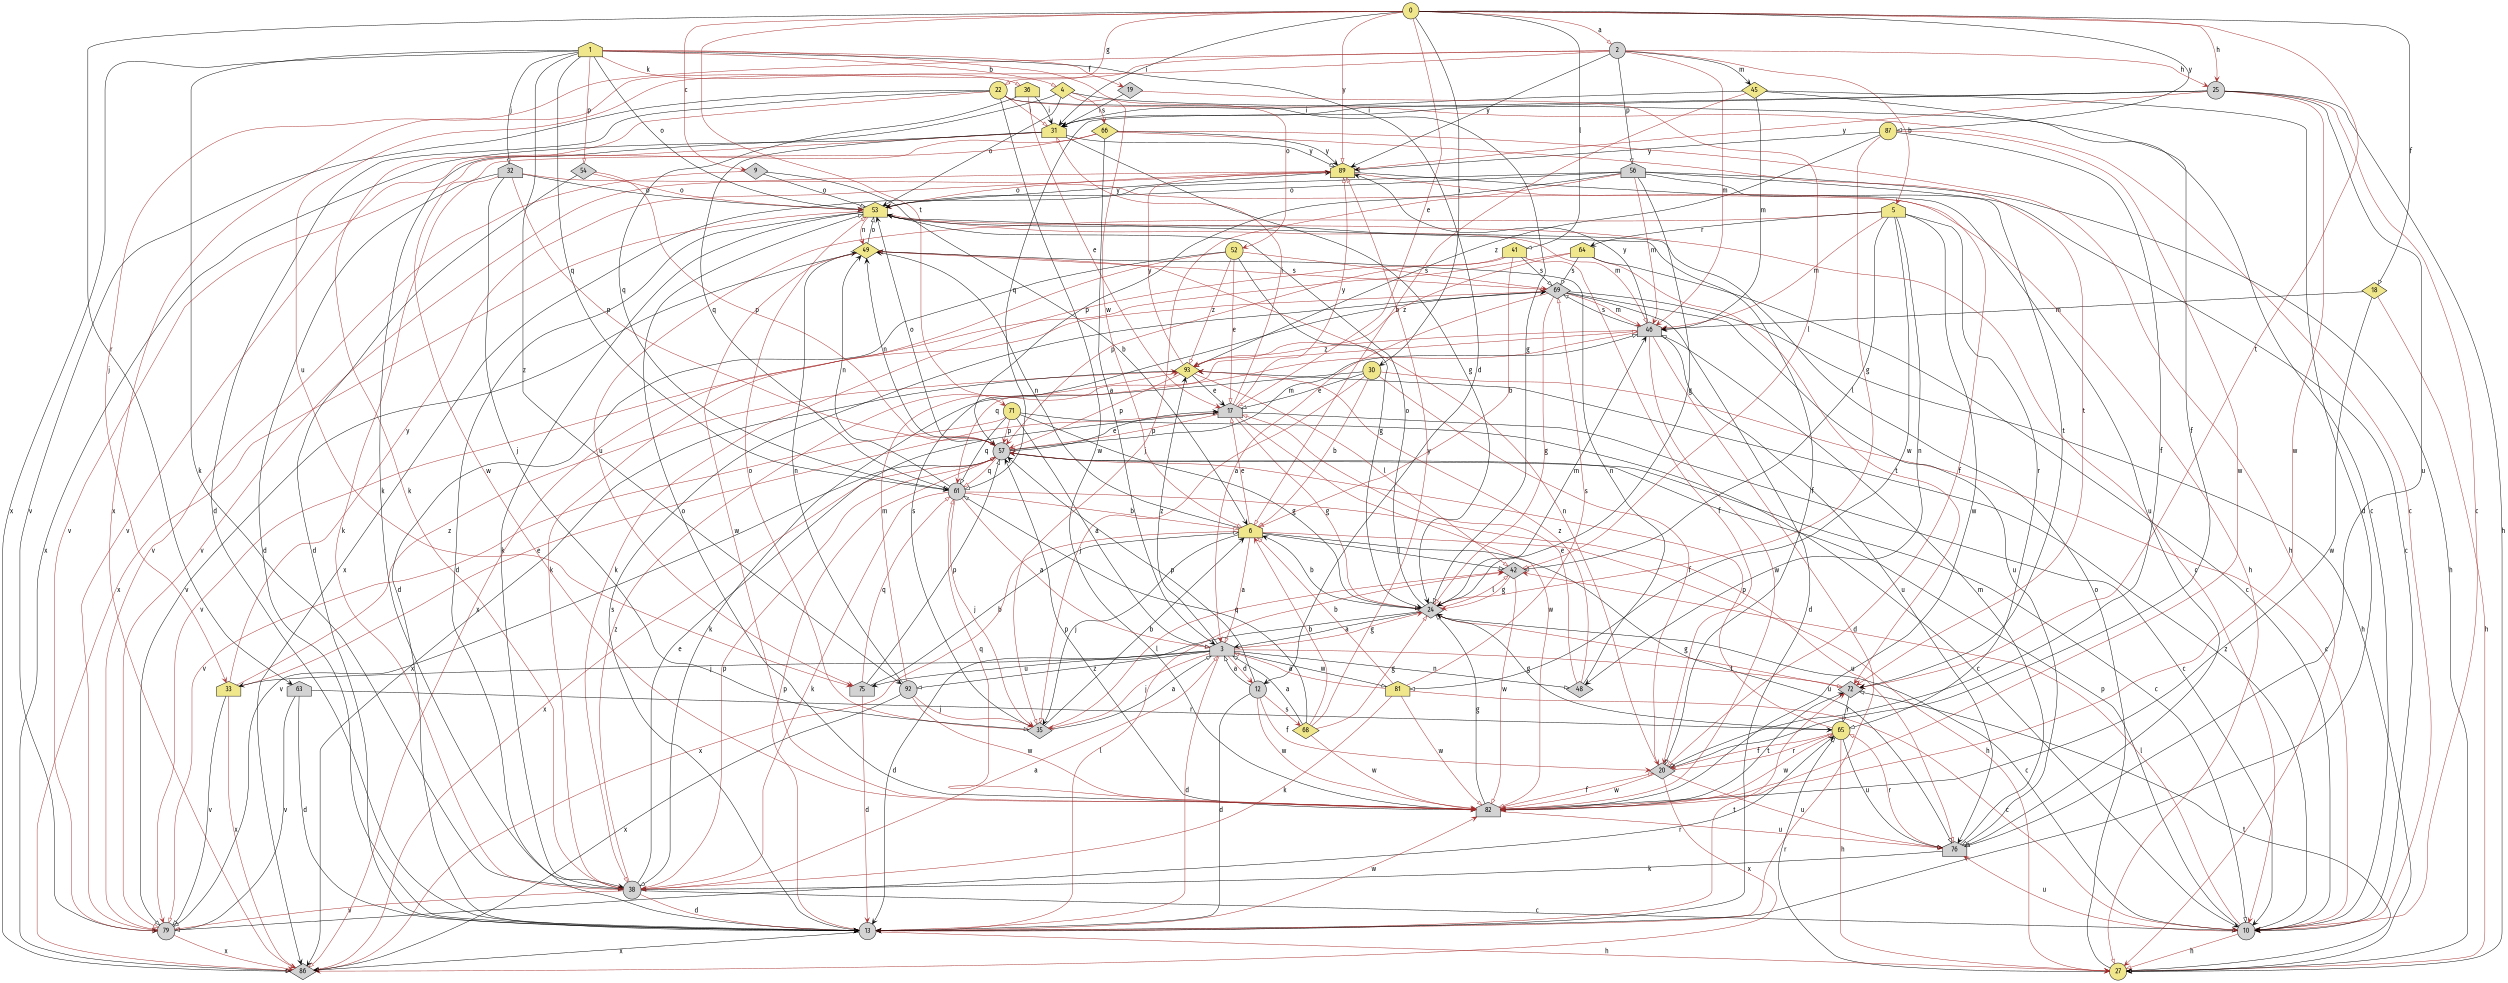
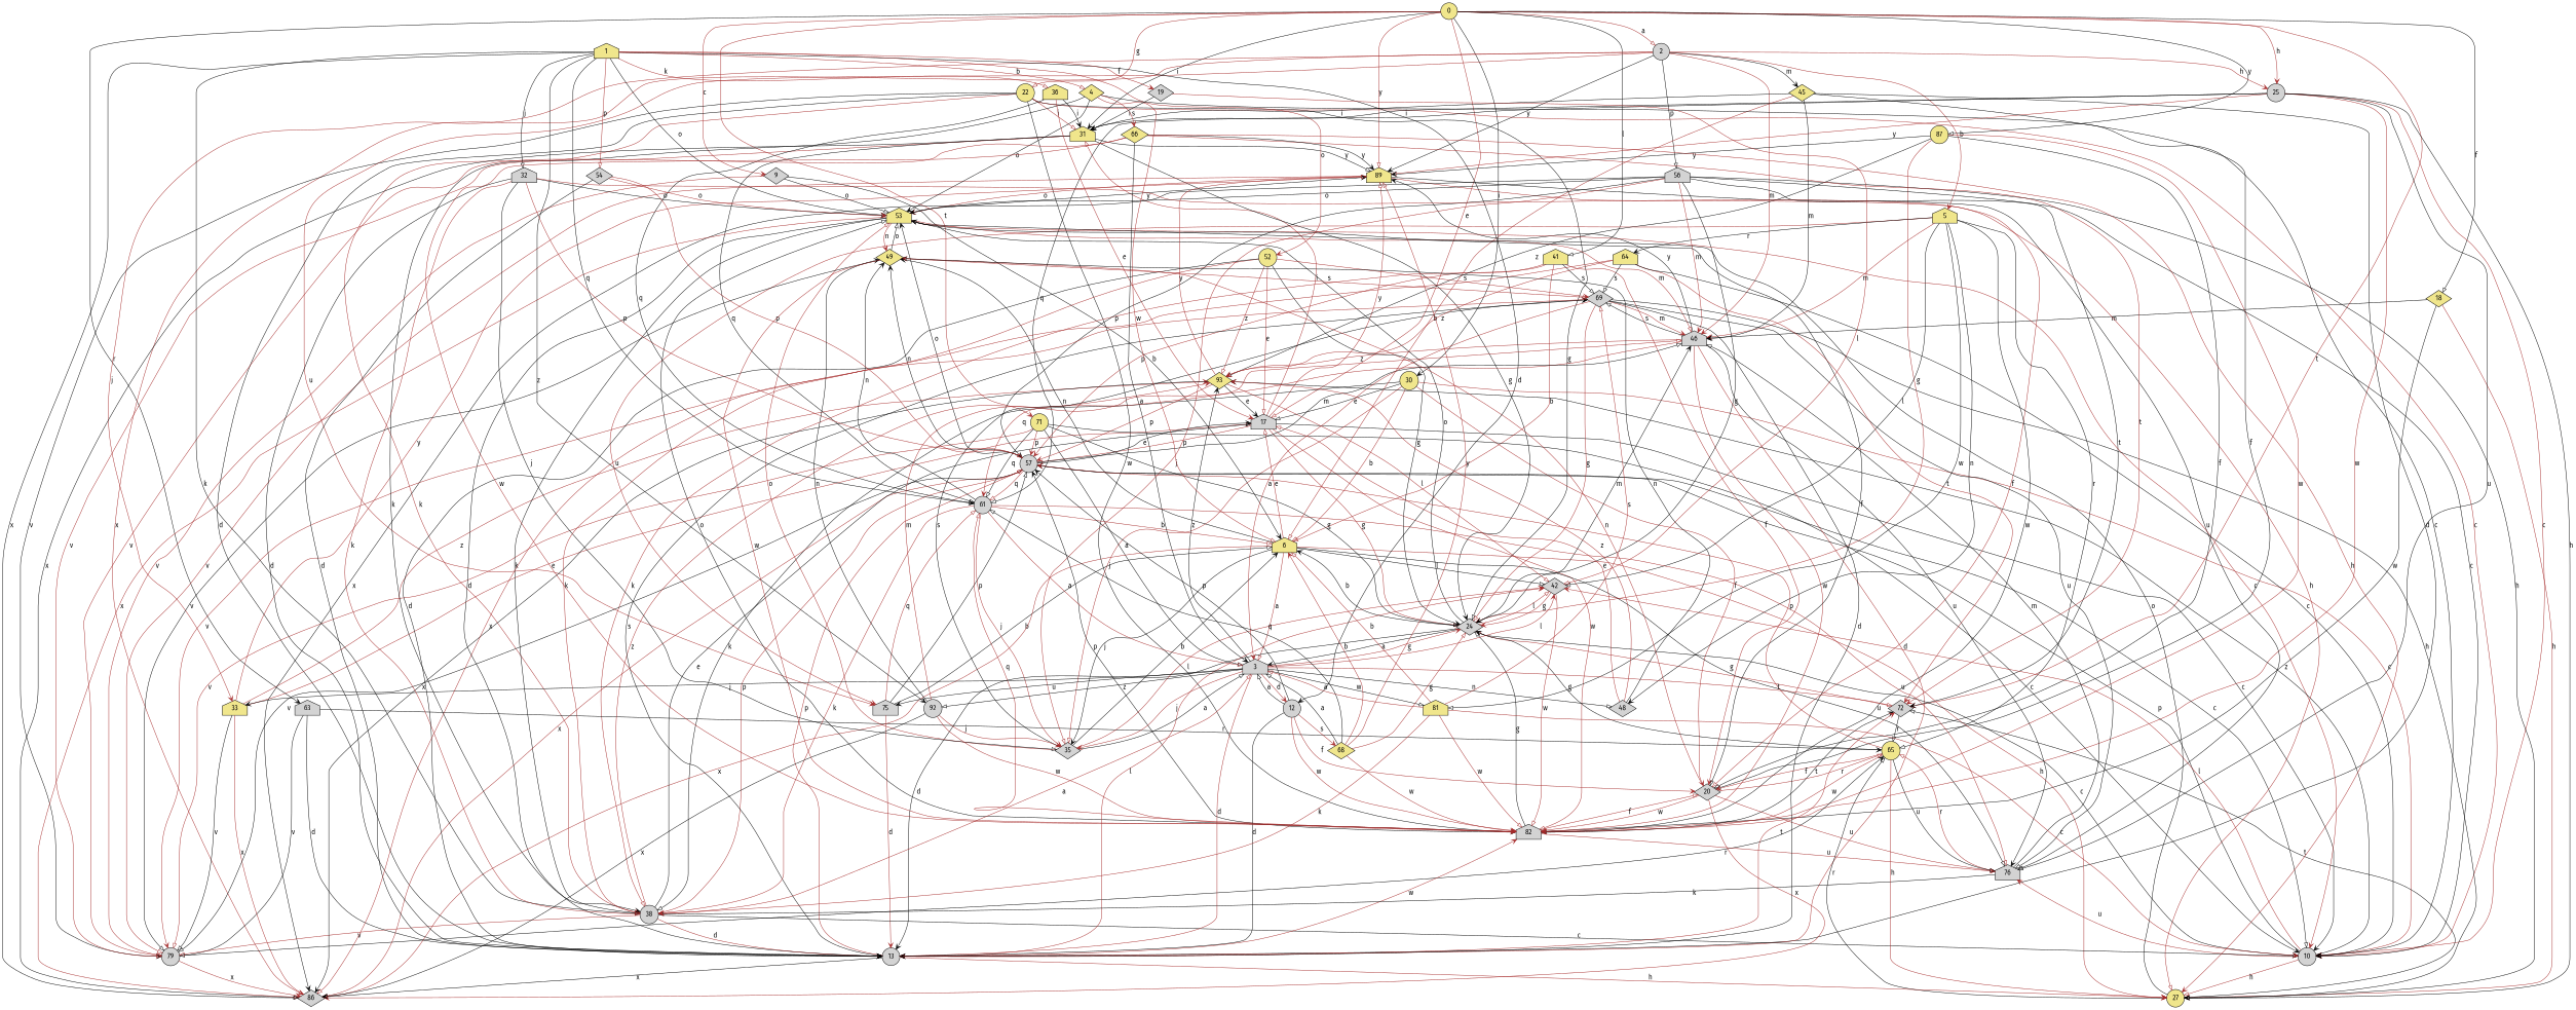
  strict digraph {
    fontname="Fira Sans"
    node [fillcolor=lightgrey fontname="Fira Sans" shape=house style=filled]
    edge [arrowhead=onormal color=brown fontname="Fira Sans"]
    0 [fillcolor=khaki shape=circle]
    2 [shape=circle]
    9 [shape=diamond]
    17
    18 [fillcolor=khaki shape=diamond]
    22 [fillcolor=khaki shape=circle]
    25 [shape=circle]
    30 [fillcolor=khaki shape=circle]
    31 [fillcolor=khaki]
    41 [fillcolor=khaki]
    63
    71 [fillcolor=khaki shape=circle]
    72 [shape=diamond]
    87 [fillcolor=khaki shape=circle]
    89 [fillcolor=khaki]
    86 [shape=diamond]
    5 [fillcolor=khaki]
    33 [fillcolor=khaki]
    45 [fillcolor=khaki shape=diamond]
    46
    56
    75
    53 [fillcolor=khaki]
    6 [fillcolor=khaki]
    79 [shape=circle]
    24 [shape=diamond]
    10 [shape=circle]
    82
    57 [shape=circle]
    27 [fillcolor=khaki shape=circle]
    38 [shape=circle]
    13 [shape=circle]
    61 [shape=circle]
    76
    35 [shape=diamond]
    20 [shape=diamond]
    69 [shape=diamond]
    65 [fillcolor=khaki shape=circle]
    3
    93 [fillcolor=khaki shape=diamond]
    1 [fillcolor=khaki]
    4 [fillcolor=khaki shape=diamond]
    12 [shape=circle]
    19 [shape=diamond]
    32
    36 [fillcolor=khaki]
    52 [fillcolor=khaki shape=circle]
    54 [shape=diamond]
    92 [shape=circle]
    66 [fillcolor=khaki shape=diamond]
    68 [fillcolor=khaki shape=diamond]
    42 [shape=diamond]
    49 [fillcolor=khaki shape=diamond]
    48 [shape=diamond]
    81 [fillcolor=khaki]
    64 [fillcolor=khaki]
    0 -> 2 [label=a]
    0 -> 9 [arrowhead=vee label=c]
    0 -> 17 [label=e]
    0 -> 18 [color=black label=f]
    0 -> 22 [label=g]
    0 -> 25 [arrowhead=vee label=h]
    0 -> 30 [arrowhead=vee color=black label=i]
    0 -> 31 [arrowhead=vee color=black label=i]
    0 -> 41 [color=black label=l]
    0 -> 63 [arrowhead=vee color=black label=r]
    0 -> 71 [arrowhead=vee label=t]
    0 -> 72 [arrowhead=vee label=t]
    0 -> 87 [color=black label=y]
    0 -> 89 [label=y]
    2 -> 25 [arrowhead=vee label=h]
    2 -> 89 [arrowhead=vee color=black label=y]
    2 -> 86 [arrowhead=vee label=x]
    2 -> 5 [arrowhead=vee label=b]
    2 -> 33 [arrowhead=vee label=j]
    2 -> 45 [arrowhead=vee color=black label=m]
    2 -> 46 [arrowhead=vee label=m]
    2 -> 56 [color=black label=p]
    2 -> 75 [arrowhead=vee label=u]
    9 -> 53 [color=black label=o]
    9 -> 6 [arrowhead=vee color=black label=b]
    9 -> 79 [label=v]
    17 -> 31 [label=i]
    17 -> 89 [label=y]
    17 -> 24 [label=g]
    17 -> 10 [arrowhead=vee color=black label=c]
    17 -> 82 [label=w]
    17 -> 57 [label=p]
    18 -> 46 [arrowhead=vee color=black label=m]
    18 -> 82 [color=black label=w]
    18 -> 27 [arrowhead=vee label=h]
    22 -> 31 [label=i]
    22 -> 79 [arrowhead=vee color=black label=v]
    22 -> 24 [color=black label=g]
    22 -> 10 [arrowhead=vee label=c]
    22 -> 82 [arrowhead=vee color=black label=w]
    22 -> 38 [arrowhead=vee label=k]
    22 -> 13 [arrowhead=vee color=black label=d]
    25 -> 31 [arrowhead=vee color=black label=i]
    25 -> 89 [label=y]
    25 -> 10 [arrowhead=vee label=c]
    25 -> 82 [label=w]
    25 -> 27 [color=black label=h]
    25 -> 61 [color=black label=q]
    25 -> 76 [color=black label=u]
    30 -> 17 [color=black label=e]
    30 -> 6 [label=b]
    30 -> 10 [arrowhead=vee label=c]
    30 -> 38 [color=black label=k]
    30 -> 35 [label=j]
    30 -> 20 [arrowhead=vee label=f]
    31 -> 89 [color=black label=y]
    31 -> 86 [color=black label=x]
    31 -> 79 [label=v]
    31 -> 24 [arrowhead=vee color=black label=g]
    31 -> 61 [color=black label=q]
    41 -> 6 [label=b]
    41 -> 57 [arrowhead=vee label=p]
    41 -> 38 [label=k]
    41 -> 20 [arrowhead=vee label=f]
    41 -> 69 [color=black label=s]
    63 -> 79 [color=black label=v]
    63 -> 13 [color=black label=d]
    63 -> 65 [arrowhead=vee color=black label=r]
    71 -> 79 [label=v]
    71 -> 24 [color=black label=g]
    71 -> 10 [arrowhead=vee color=black label=c]
    71 -> 57 [arrowhead=vee label=p]
    71 -> 61 [color=black label=q]
    71 -> 3 [color=black label=a]
    72 -> 24 [label=g]
    72 -> 65 [color=black label=r]
    87 -> 89 [arrowhead=vee color=black label=y]
    87 -> 24 [arrowhead=vee label=g]
    87 -> 82 [arrowhead=vee label=w]
    87 -> 20 [color=black label=f]
    87 -> 93 [color=black label=z]
    89 -> 53 [arrowhead=vee label=o]
    89 -> 79 [label=v]
    89 -> 76 [color=black label=u]
    89 -> 20 [label=f]
    5 -> 46 [arrowhead=vee label=m]
    5 -> 75 [arrowhead=vee label=u]
    5 -> 82 [color=black label=w]
    5 -> 65 [color=black label=r]
    5 -> 42 [color=black label=l]
    5 -> 48 [arrowhead=vee color=black label=n]
    5 -> 81 [color=black label=w]
    5 -> 64 [arrowhead=vee color=black label=r]
    33 -> 17 [label=e]
    33 -> 89 [label=y]
    33 -> 86 [label=x]
    33 -> 79 [color=black label=v]
    33 -> 93 [arrowhead=vee label=z]
    45 -> 31 [color=black label=i]
    45 -> 46 [arrowhead=vee color=black label=m]
    45 -> 6 [label=b]
    45 -> 13 [arrowhead=vee color=black label=d]
    45 -> 20 [color=black label=f]
    46 -> 89 [arrowhead=vee color=black label=y]
    46 -> 82 [arrowhead=vee label=w]
    46 -> 13 [label=d]
    46 -> 61 [arrowhead=vee label=q]
    46 -> 76 [arrowhead=vee color=black label=u]
    46 -> 69 [color=black label=s]
    46 -> 93 [arrowhead=vee label=z]
    56 -> 72 [arrowhead=vee color=black label=t]
    56 -> 86 [arrowhead=vee color=black label=x]
    56 -> 46 [arrowhead=vee label=m]
    56 -> 53 [arrowhead=vee color=black label=o]
    56 -> 24 [arrowhead=vee color=black label=g]
    56 -> 10 [color=black label=c]
    56 -> 57 [arrowhead=vee color=black label=p]
    56 -> 27 [color=black label=h]
    56 -> 35 [label=j]
    75 -> 6 [color=black label=b]
    75 -> 57 [color=black label=p]
    75 -> 13 [arrowhead=vee label=d]
    75 -> 61 [label=q]
    53 -> 89 [arrowhead=vee color=black label=y]
    53 -> 86 [label=x]
    53 -> 46 [label=m]
    53 -> 10 [arrowhead=vee label=c]
    53 -> 38 [color=black label=k]
    53 -> 13 [color=black label=d]
    53 -> 20 [color=black label=f]
    53 -> 49 [arrowhead=vee label=n]
    6 -> 17 [label=e]
    6 -> 86 [label=x]
    6 -> 27 [arrowhead=vee label=h]
    6 -> 76 [color=black label=u]
    6 -> 35 [arrowhead=vee color=black label=j]
    6 -> 3 [label=a]
    6 -> 42 [color=black label=l]
    6 -> 49 [arrowhead=vee color=black label=n]
    79 -> 86 [arrowhead=vee label=x]
    79 -> 65 [arrowhead=vee color=black label=r]
    24 -> 46 [arrowhead=vee color=black label=m]
    24 -> 53 [arrowhead=vee color=black label=o]
    24 -> 6 [arrowhead=vee color=black label=b]
    24 -> 10 [arrowhead=vee color=black label=c]
    24 -> 13 [arrowhead=vee color=black label=d]
    24 -> 3 [arrowhead=vee color=black label=a]
    24 -> 42 [label=l]
    10 -> 57 [arrowhead=vee color=black label=p]
    10 -> 27 [label=h]
    10 -> 76 [arrowhead=vee label=u]
    10 -> 93 [arrowhead=vee color=black label=z]
    10 -> 42 [arrowhead=vee label=l]
    82 -> 72 [arrowhead=vee color=black label=t]
    82 -> 53 [color=black label=o]
    82 -> 24 [color=black label=g]
    82 -> 57 [arrowhead=vee color=black label=p]
    82 -> 61 [label=q]
    82 -> 76 [arrowhead=vee label=u]
    82 -> 20 [label=f]
    57 -> 17 [arrowhead=vee color=black label=e]
    57 -> 86 [label=x]
    57 -> 46 [color=black label=m]
    57 -> 53 [arrowhead=vee color=black label=o]
    57 -> 79 [color=black label=v]
    57 -> 10 [color=black label=c]
    57 -> 61 [label=q]
    57 -> 49 [arrowhead=vee color=black label=n]
    27 -> 72 [color=black label=t]
    27 -> 53 [color=black label=o]
    27 -> 65 [color=black label=r]
    38 -> 17 [color=black label=e]
    38 -> 79 [label=v]
    38 -> 10 [color=black label=c]
    38 -> 57 [label=p]
    38 -> 13 [label=d]
    38 -> 3 [label=a]
    38 -> 93 [arrowhead=vee label=z]
    13 -> 72 [arrowhead=vee label=t]
    13 -> 86 [color=black label=x]
    13 -> 82 [arrowhead=vee label=w]
    13 -> 57 [label=p]
    13 -> 27 [arrowhead=vee label=h]
    13 -> 69 [arrowhead=vee color=black label=s]
    13 -> 42 [arrowhead=vee label=l]
    61 -> 6 [label=b]
    61 -> 38 [arrowhead=vee label=k]
    61 -> 76 [label=u]
    61 -> 35 [arrowhead=vee label=j]
    61 -> 3 [label=a]
    61 -> 49 [arrowhead=vee color=black label=n]
    76 -> 46 [color=black label=m]
    76 -> 38 [color=black label=k]
    76 -> 65 [label=r]
    35 -> 53 [label=o]
    35 -> 6 [arrowhead=vee color=black label=b]
    35 -> 69 [arrowhead=vee color=black label=s]
    35 -> 3 [color=black label=a]
    35 -> 42 [arrowhead=vee label=l]
    20 -> 86 [arrowhead=vee label=x]
    20 -> 82 [label=w]
    20 -> 76 [label=u]
    20 -> 65 [label=r]
    20 -> 49 [arrowhead=vee label=n]
    69 -> 46 [arrowhead=vee label=m]
    69 -> 79 [arrowhead=vee label=v]
    69 -> 24 [label=g]
    69 -> 27 [arrowhead=vee color=black label=h]
    69 -> 13 [arrowhead=vee color=black label=d]
    69 -> 76 [color=black label=u]
    69 -> 3 [arrowhead=vee label=a]
    65 -> 24 [arrowhead=vee color=black label=g]
    65 -> 82 [arrowhead=vee label=w]
    65 -> 57 [arrowhead=vee label=p]
    65 -> 27 [arrowhead=vee label=h]
    65 -> 76 [color=black label=u]
    65 -> 20 [arrowhead=vee label=f]
    3 -> 72 [label=t]
    3 -> 33 [arrowhead=vee color=black label=j]
    3 -> 75 [arrowhead=vee color=black label=u]
    3 -> 24 [arrowhead=vee label=g]
    3 -> 13 [label=d]
    3 -> 35 [arrowhead=vee label=j]
    3 -> 93 [arrowhead=vee color=black label=z]
    3 -> 12 [arrowhead=vee label=d]
    3 -> 92 [color=black label=z]
+   3 -> 42 [arrowhead=vee label=l]
    3 -> 48 [color=black label=n]
    3 -> 81 [color=black label=w]
    93 -> 17 [arrowhead=vee color=black label=e]
    93 -> 89 [label=y]
    93 -> 86 [arrowhead=vee color=black label=x]
    93 -> 57 [arrowhead=vee label=p]
    93 -> 42 [label=l]
    1 -> 86 [color=black label=x]
    1 -> 53 [color=black label=o]
    1 -> 38 [color=black label=k]
    1 -> 61 [arrowhead=vee color=black label=q]
    1 -> 4 [label=b]
    1 -> 12 [arrowhead=vee color=black label=d]
    1 -> 19 [arrowhead=vee label=f]
    1 -> 32 [color=black label=j]
    1 -> 36 [label=k]
    1 -> 52 [arrowhead=vee label=o]
    1 -> 54 [label=p]
    1 -> 92 [arrowhead=vee color=black label=z]
    4 -> 53 [arrowhead=vee color=black label=o]
    4 -> 6 [label=w]
    4 -> 10 [arrowhead=vee color=black label=c]
    4 -> 38 [arrowhead=vee color=black label=k]
    4 -> 66 [arrowhead=vee label=s]
    12 -> 82 [arrowhead=vee label=w]
    12 -> 57 [arrowhead=vee color=black label=p]
    12 -> 13 [color=black label=d]
    12 -> 20 [arrowhead=vee label=f]
    12 -> 3 [color=black label=a]
    12 -> 68 [arrowhead=vee label=s]
    19 -> 31 [arrowhead=vee color=black label=i]
    19 -> 42 [label=l]
    32 -> 53 [arrowhead=vee color=black label=o]
    32 -> 57 [label=p]
    32 -> 27 [label=h]
    32 -> 38 [label=k]
    32 -> 13 [arrowhead=vee color=black label=d]
    32 -> 35 [color=black label=j]
    36 -> 17 [arrowhead=vee label=e]
    36 -> 31 [arrowhead=vee color=black label=i]
    36 -> 61 [color=black label=q]
    52 -> 17 [label=e]
    52 -> 24 [arrowhead=vee color=black label=g]
    52 -> 38 [label=k]
    52 -> 13 [color=black label=d]
    52 -> 69 [arrowhead=vee label=s]
    52 -> 93 [label=z]
    54 -> 53 [arrowhead=vee label=o]
    54 -> 57 [label=p]
    54 -> 13 [arrowhead=vee color=black label=d]
    92 -> 86 [arrowhead=vee color=black label=x]
    92 -> 46 [label=m]
    92 -> 82 [label=w]
    92 -> 35 [arrowhead=vee label=j]
    92 -> 49 [arrowhead=vee color=black label=n]
    66 -> 72 [arrowhead=vee label=t]
    66 -> 89 [arrowhead=vee color=black label=y]
    66 -> 79 [label=v]
    66 -> 82 [arrowhead=vee label=w]
    66 -> 27 [arrowhead=vee label=h]
    66 -> 3 [arrowhead=vee color=black label=a]
    68 -> 89 [label=y]
    68 -> 6 [arrowhead=vee label=b]
    68 -> 24 [label=g]
    68 -> 82 [arrowhead=vee label=w]
    68 -> 61 [color=black label=q]
    68 -> 3 [color=black label=a]
    42 -> 24 [arrowhead=vee label=g]
    42 -> 82 [label=w]
    49 -> 53 [color=black label=o]
    49 -> 79 [color=black label=v]
    49 -> 82 [label=w]
    49 -> 69 [label=s]
    48 -> 17 [label=e]
    48 -> 93 [arrowhead=vee label=z]
    48 -> 49 [color=black label=n]
    81 -> 6 [label=b]
    81 -> 10 [arrowhead=vee label=c]
    81 -> 82 [label=w]
    81 -> 38 [arrowhead=vee label=k]
    81 -> 69 [label=s]
    81 -> 3 [label=a]
    64 -> 72 [arrowhead=vee label=t]
    64 -> 86 [label=x]
    64 -> 10 [color=black label=c]
    64 -> 69 [color=black label=s]
    64 -> 93 [arrowhead=vee label=z]
  }
